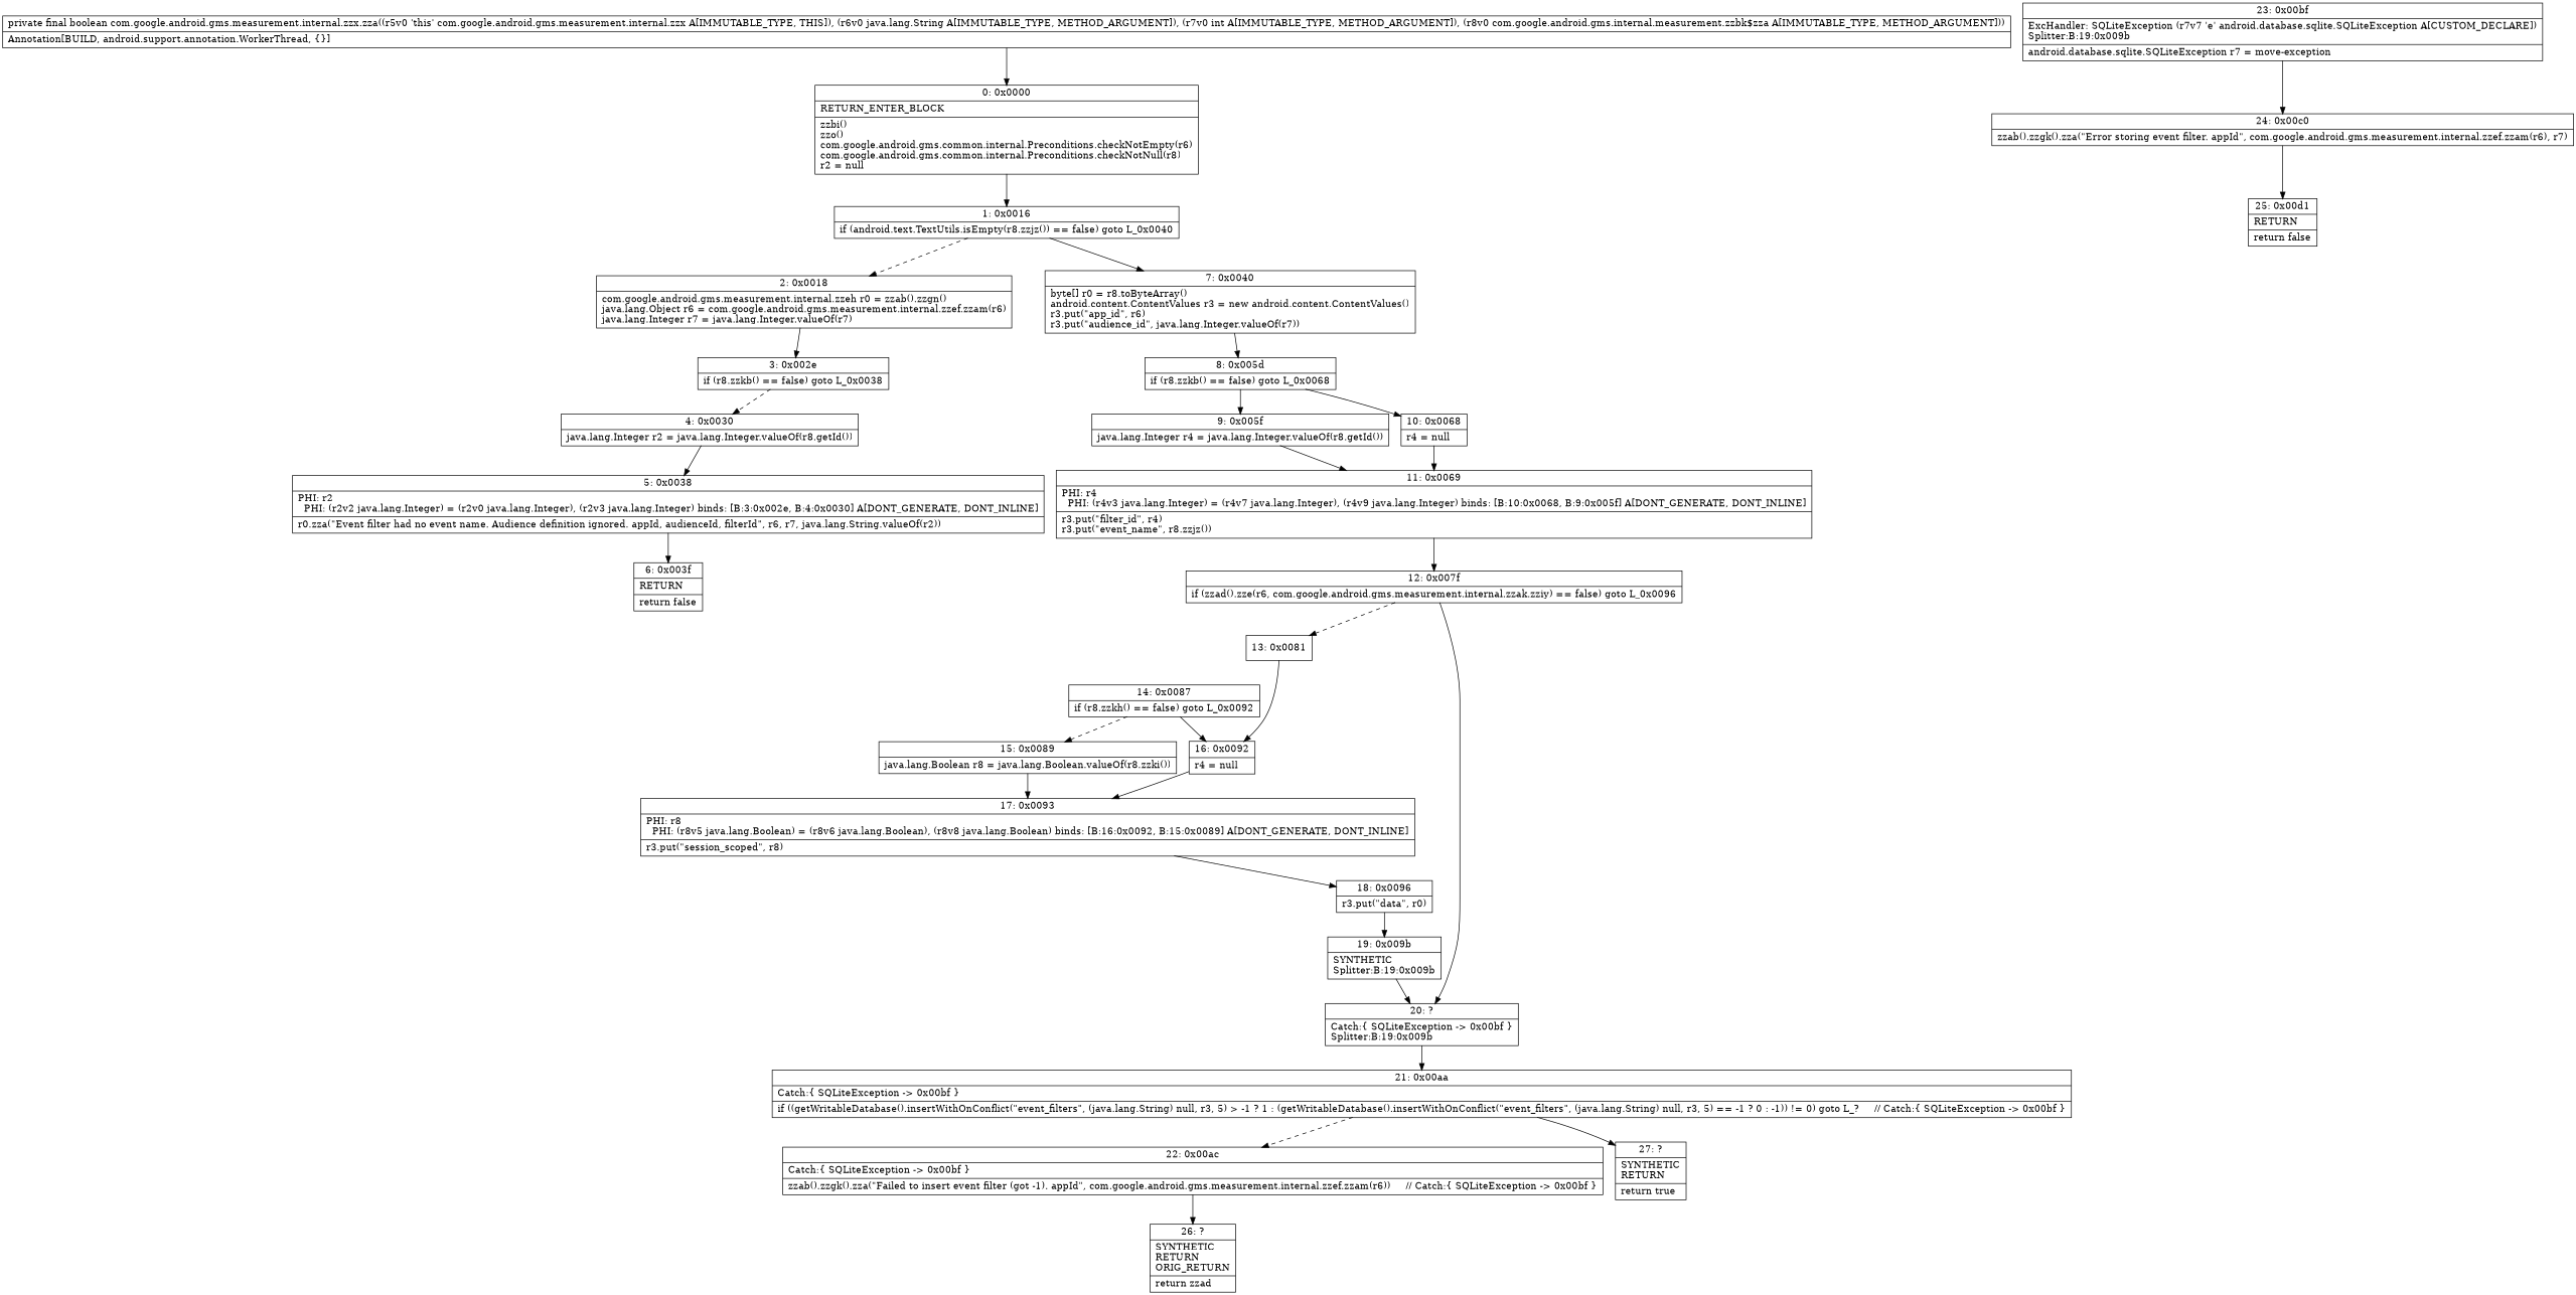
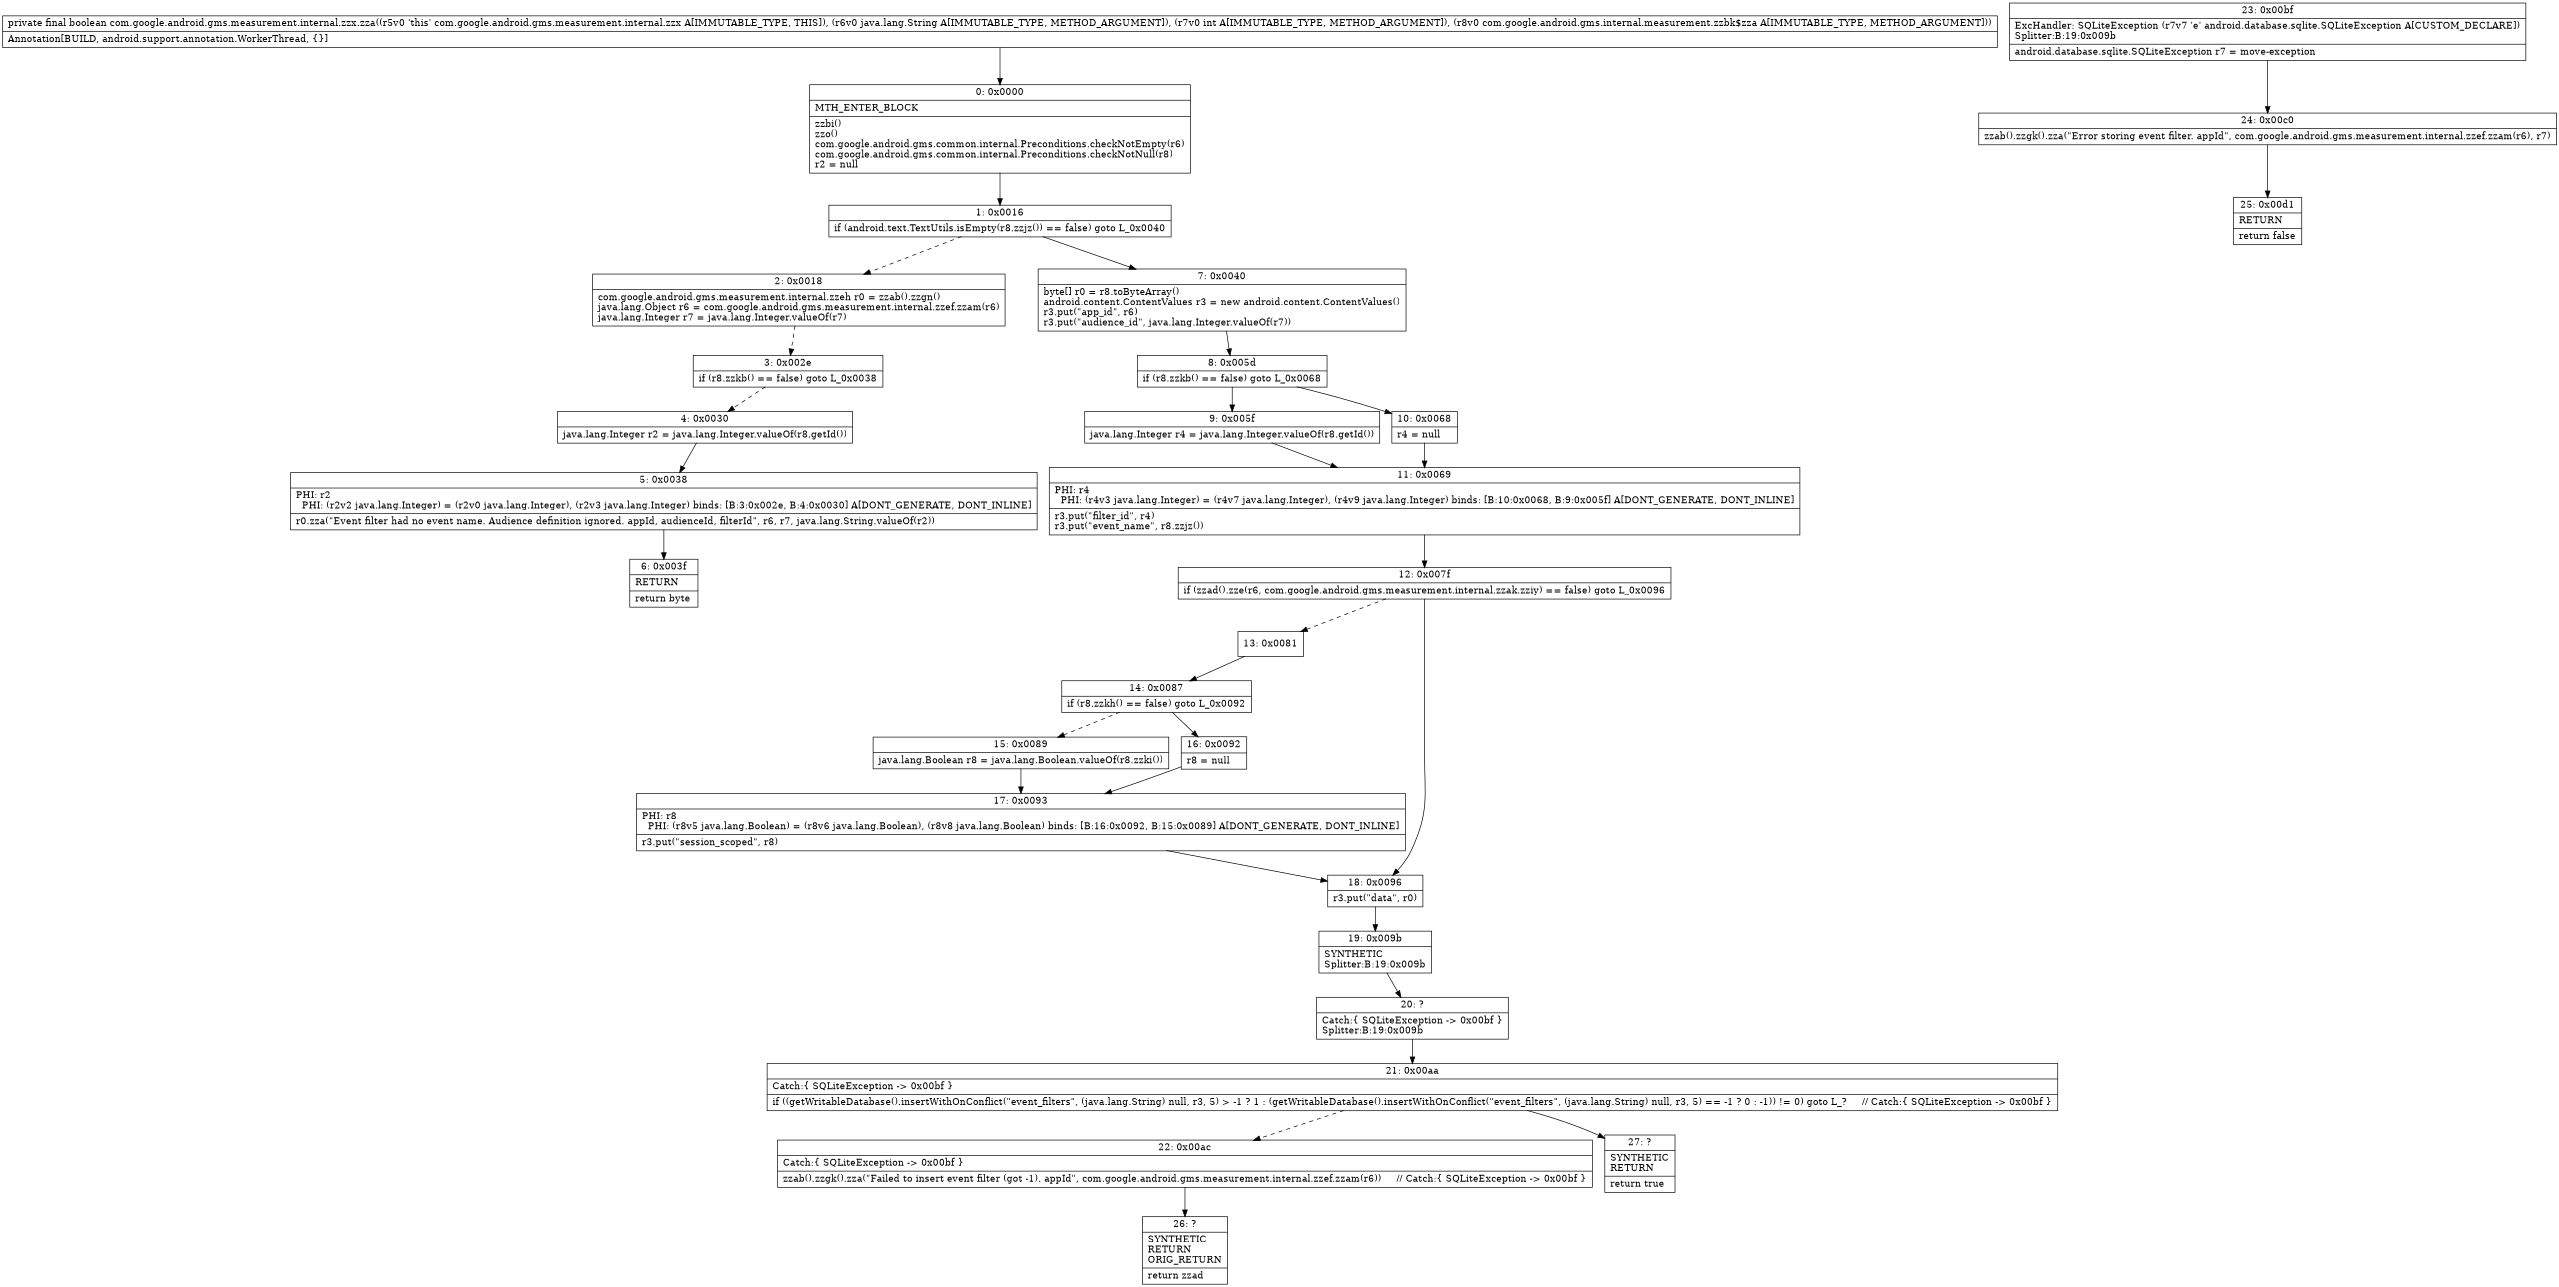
  digraph {
    node [shape=record]
-   n1 [label="{0\:\ 0x0000|RETURN_ENTER_BLOCK\l|zzbi()\lzzo()\lcom.google.android.gms.common.internal.Preconditions.checkNotEmpty(r6)\lcom.google.android.gms.common.internal.Preconditions.checkNotNull(r8)\lr2 = null\l}"]
+   n1 [label="{0\:\ 0x0000|MTH_ENTER_BLOCK\l|zzbi()\lzzo()\lcom.google.android.gms.common.internal.Preconditions.checkNotEmpty(r6)\lcom.google.android.gms.common.internal.Preconditions.checkNotNull(r8)\lr2 = null\l}"]
    n2 [label="{1\:\ 0x0016|if (android.text.TextUtils.isEmpty(r8.zzjz()) == false) goto L_0x0040\l}"]
    n3 [label="{2\:\ 0x0018|com.google.android.gms.measurement.internal.zzeh r0 = zzab().zzgn()\ljava.lang.Object r6 = com.google.android.gms.measurement.internal.zzef.zzam(r6)\ljava.lang.Integer r7 = java.lang.Integer.valueOf(r7)\l}"]
    n4 [label="{7\:\ 0x0040|byte[] r0 = r8.toByteArray()\landroid.content.ContentValues r3 = new android.content.ContentValues()\lr3.put(\"app_id\", r6)\lr3.put(\"audience_id\", java.lang.Integer.valueOf(r7))\l}"]
    n5 [label="{3\:\ 0x002e|if (r8.zzkb() == false) goto L_0x0038\l}"]
    n6 [label="{8\:\ 0x005d|if (r8.zzkb() == false) goto L_0x0068\l}"]
    n7 [label="{4\:\ 0x0030|java.lang.Integer r2 = java.lang.Integer.valueOf(r8.getId())\l}"]
    n8 [label="{5\:\ 0x0038|PHI: r2 \l  PHI: (r2v2 java.lang.Integer) = (r2v0 java.lang.Integer), (r2v3 java.lang.Integer) binds: [B:3:0x002e, B:4:0x0030] A[DONT_GENERATE, DONT_INLINE]\l|r0.zza(\"Event filter had no event name. Audience definition ignored. appId, audienceId, filterId\", r6, r7, java.lang.String.valueOf(r2))\l}"]
-   n9 [label="{6\:\ 0x003f|RETURN\l|return false\l}"]
+   n9 [label="{6\:\ 0x003f|RETURN\l|return byte\l}"]
    n10 [label="{9\:\ 0x005f|java.lang.Integer r4 = java.lang.Integer.valueOf(r8.getId())\l}"]
    n11 [label="{10\:\ 0x0068|r4 = null\l}"]
    n12 [label="{11\:\ 0x0069|PHI: r4 \l  PHI: (r4v3 java.lang.Integer) = (r4v7 java.lang.Integer), (r4v9 java.lang.Integer) binds: [B:10:0x0068, B:9:0x005f] A[DONT_GENERATE, DONT_INLINE]\l|r3.put(\"filter_id\", r4)\lr3.put(\"event_name\", r8.zzjz())\l}"]
    n13 [label="{12\:\ 0x007f|if (zzad().zze(r6, com.google.android.gms.measurement.internal.zzak.zziy) == false) goto L_0x0096\l}"]
    n14 [label="{13\:\ 0x0081}"]
    n15 [label="{18\:\ 0x0096|r3.put(\"data\", r0)\l}"]
    n16 [label="{14\:\ 0x0087|if (r8.zzkh() == false) goto L_0x0092\l}"]
    n17 [label="{19\:\ 0x009b|SYNTHETIC\lSplitter:B:19:0x009b\l}"]
    n18 [label="{15\:\ 0x0089|java.lang.Boolean r8 = java.lang.Boolean.valueOf(r8.zzki())\l}"]
-   n19 [label="{16\:\ 0x0092|r4 = null\l}"]
+   n19 [label="{16\:\ 0x0092|r8 = null\l}"]
    n20 [label="{17\:\ 0x0093|PHI: r8 \l  PHI: (r8v5 java.lang.Boolean) = (r8v6 java.lang.Boolean), (r8v8 java.lang.Boolean) binds: [B:16:0x0092, B:15:0x0089] A[DONT_GENERATE, DONT_INLINE]\l|r3.put(\"session_scoped\", r8)\l}"]
    n21 [label="{20\:\ ?|Catch:\{ SQLiteException \-\> 0x00bf \}\lSplitter:B:19:0x009b\l}"]
    n22 [label="{21\:\ 0x00aa|Catch:\{ SQLiteException \-\> 0x00bf \}\l|if ((getWritableDatabase().insertWithOnConflict(\"event_filters\", (java.lang.String) null, r3, 5) \> \-1 ? 1 : (getWritableDatabase().insertWithOnConflict(\"event_filters\", (java.lang.String) null, r3, 5) == \-1 ? 0 : \-1)) != 0) goto L_?     \/\/ Catch:\{ SQLiteException \-\> 0x00bf \}\l}"]
    n23 [label="{23\:\ 0x00bf|ExcHandler: SQLiteException (r7v7 'e' android.database.sqlite.SQLiteException A[CUSTOM_DECLARE])\lSplitter:B:19:0x009b\l|android.database.sqlite.SQLiteException r7 = move\-exception\l}"]
    n24 [label="{24\:\ 0x00c0|zzab().zzgk().zza(\"Error storing event filter. appId\", com.google.android.gms.measurement.internal.zzef.zzam(r6), r7)\l}"]
    n25 [label="{22\:\ 0x00ac|Catch:\{ SQLiteException \-\> 0x00bf \}\l|zzab().zzgk().zza(\"Failed to insert event filter (got \-1). appId\", com.google.android.gms.measurement.internal.zzef.zzam(r6))     \/\/ Catch:\{ SQLiteException \-\> 0x00bf \}\l}"]
    n26 [label="{27\:\ ?|SYNTHETIC\lRETURN\l|return true\l}"]
    n27 [label="{26\:\ ?|SYNTHETIC\lRETURN\lORIG_RETURN\l|return zzad\l}"]
    n28 [label="{25\:\ 0x00d1|RETURN\l|return false\l}"]
    n29 [label="{private final boolean com.google.android.gms.measurement.internal.zzx.zza((r5v0 'this' com.google.android.gms.measurement.internal.zzx A[IMMUTABLE_TYPE, THIS]), (r6v0 java.lang.String A[IMMUTABLE_TYPE, METHOD_ARGUMENT]), (r7v0 int A[IMMUTABLE_TYPE, METHOD_ARGUMENT]), (r8v0 com.google.android.gms.internal.measurement.zzbk$zza A[IMMUTABLE_TYPE, METHOD_ARGUMENT]))  | Annotation[BUILD, android.support.annotation.WorkerThread, \{\}]\l}"]
    n1 -> n2
    n2 -> n3 [style=dashed]
    n2 -> n4
-   n3 -> n5
+   n3 -> n5 [style=dashed]
    n4 -> n6
    n5 -> n7 [style=dashed]
    n6 -> n10 [style=solid]
    n6 -> n11
    n7 -> n8
    n8 -> n9
    n10 -> n12
    n11 -> n12
    n12 -> n13
    n13 -> n14 [style=dashed]
-   n13 -> n21
-   n14 -> n19
+   n13 -> n15
+   n14 -> n16
    n15 -> n17
    n16 -> n18 [style=dashed]
    n16 -> n19
    n17 -> n21
    n18 -> n20
    n19 -> n20
    n20 -> n15
    n21 -> n22
    n22 -> n25 [style=dashed]
    n22 -> n26
    n23 -> n24
    n24 -> n28
    n25 -> n27
    n29 -> n1
  }
